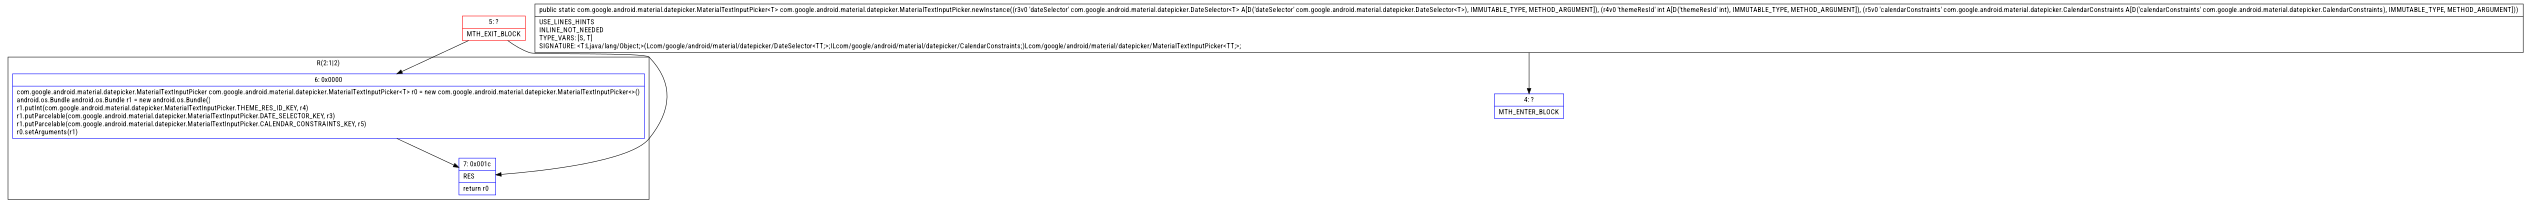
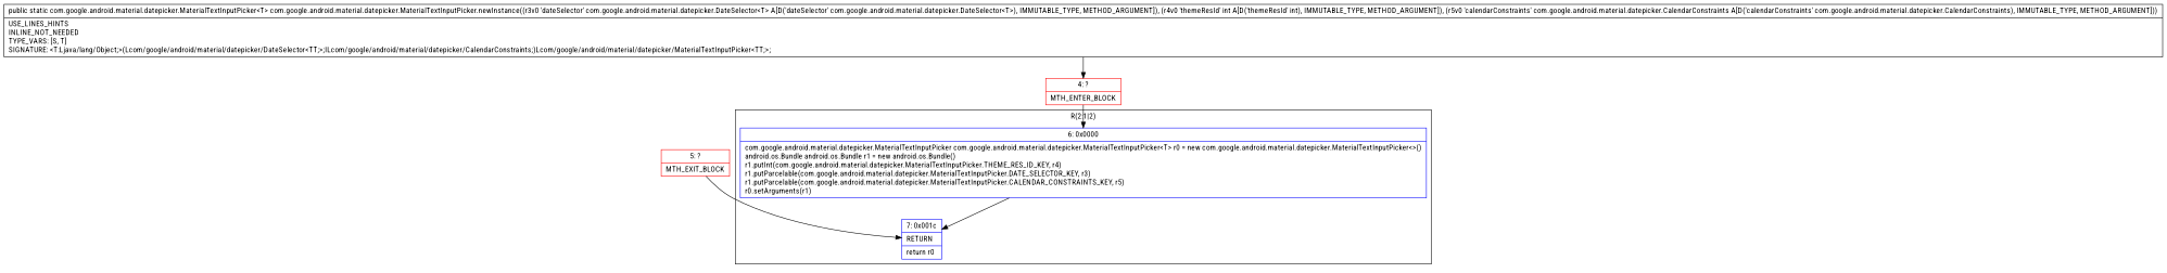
  digraph {
    fontname="Roboto Condensed"
    node [color=blue fontname="Roboto Condensed" shape=record]
    edge [fontname="Roboto Condensed"]
    n1 [label="{6\:\ 0x0000|com.google.android.material.datepicker.MaterialTextInputPicker com.google.android.material.datepicker.MaterialTextInputPicker\<T\> r0 = new com.google.android.material.datepicker.MaterialTextInputPicker\<\>()\landroid.os.Bundle android.os.Bundle r1 = new android.os.Bundle()\lr1.putInt(com.google.android.material.datepicker.MaterialTextInputPicker.THEME_RES_ID_KEY, r4)\lr1.putParcelable(com.google.android.material.datepicker.MaterialTextInputPicker.DATE_SELECTOR_KEY, r3)\lr1.putParcelable(com.google.android.material.datepicker.MaterialTextInputPicker.CALENDAR_CONSTRAINTS_KEY, r5)\lr0.setArguments(r1)\l}"]
-   n2 [label="{7\:\ 0x001c|RES\l|return r0\l}"]
+   n2 [label="{7\:\ 0x001c|RETURN\l|return r0\l}"]
    n3 [color=red label="{5\:\ ?|MTH_EXIT_BLOCK\l}"]
-   n4 [label="{4\:\ ?|MTH_ENTER_BLOCK\l}"]
+   n4 [color=red label="{4\:\ ?|MTH_ENTER_BLOCK\l}"]
    n5 [label="{public static com.google.android.material.datepicker.MaterialTextInputPicker\<T\> com.google.android.material.datepicker.MaterialTextInputPicker.newInstance((r3v0 'dateSelector' com.google.android.material.datepicker.DateSelector\<T\> A[D('dateSelector' com.google.android.material.datepicker.DateSelector\<T\>), IMMUTABLE_TYPE, METHOD_ARGUMENT]), (r4v0 'themeResId' int A[D('themeResId' int), IMMUTABLE_TYPE, METHOD_ARGUMENT]), (r5v0 'calendarConstraints' com.google.android.material.datepicker.CalendarConstraints A[D('calendarConstraints' com.google.android.material.datepicker.CalendarConstraints), IMMUTABLE_TYPE, METHOD_ARGUMENT]))  | USE_LINES_HINTS\lINLINE_NOT_NEEDED\lTYPE_VARS: [S, T]\lSIGNATURE: \<T:Ljava\/lang\/Object;\>(Lcom\/google\/android\/material\/datepicker\/DateSelector\<TT;\>;ILcom\/google\/android\/material\/datepicker\/CalendarConstraints;)Lcom\/google\/android\/material\/datepicker\/MaterialTextInputPicker\<TT;\>;\l}" color=""]
    subgraph cluster_1 {
      label="R(2:1|2)"
      n1
      n2
    }
    n1 -> n2
    n3 -> n2
-   n3 -> n1
+   n4 -> n1
    n5 -> n4
  }
